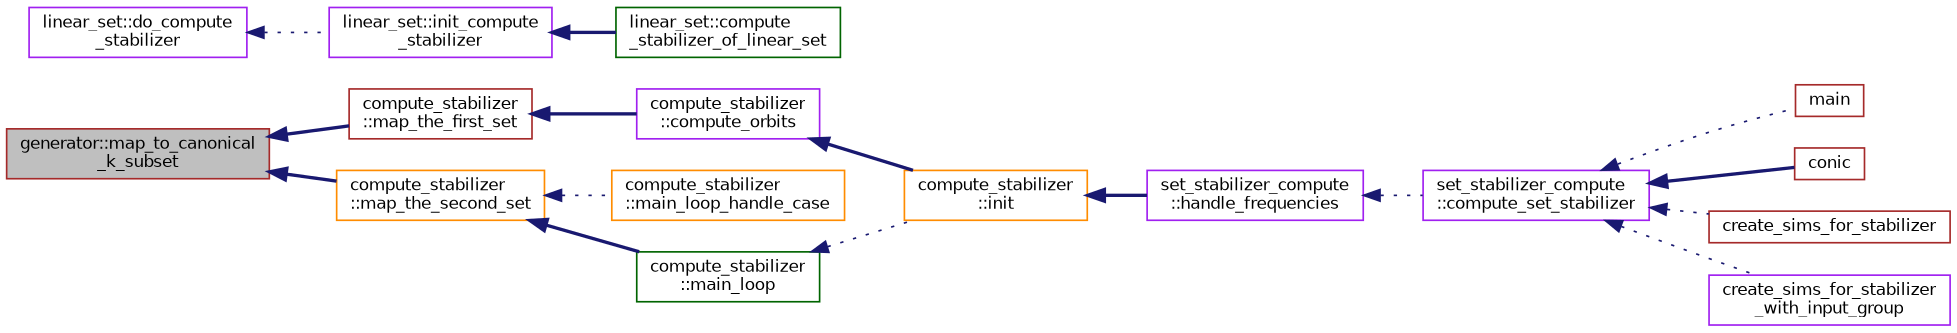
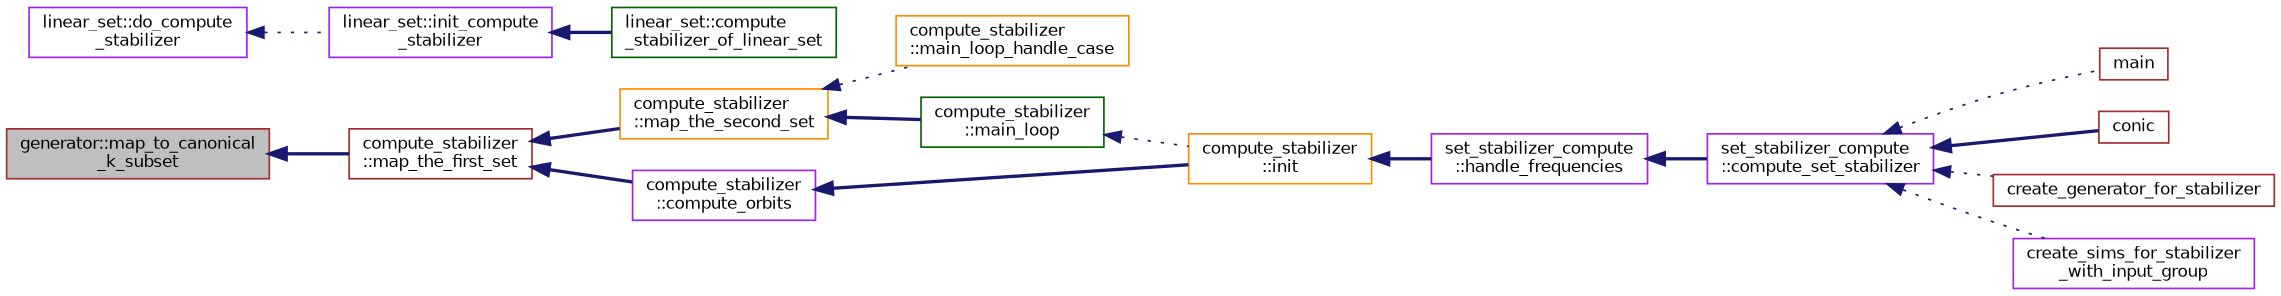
  digraph {
    rankdir=LR
    node [color=purple fillcolor=white fontname=Helvetica fontsize=10 shape=record style=filled]
    edge [color=midnightblue dir=back fontname=Helvetica fontsize=10 labelfontname=Helvetica labelfontsize=10 style=bold]
    n1 [color=brown fillcolor=grey75 fontcolor=black height=0.2 label="generator::map_to_canonical\l_k_subset" width=0.4]
    n2 [color=brown height=0.2 label="compute_stabilizer\l::map_the_first_set" width=0.4]
    n3 [color=darkorange height=0.2 label="compute_stabilizer\l::map_the_second_set" width=0.4]
    n4 [height=0.2 label="compute_stabilizer\l::compute_orbits" width=0.4]
    n5 [color=darkorange height=0.2 label="compute_stabilizer\l::main_loop_handle_case" width=0.4]
    n6 [color=darkgreen height=0.2 label="compute_stabilizer\l::main_loop" width=0.4]
    n7 [color=darkorange height=0.2 label="compute_stabilizer\l::init" width=0.4]
    n8 [height=0.2 label="set_stabilizer_compute\l::handle_frequencies" width=0.4]
    n9 [height=0.2 label="set_stabilizer_compute\l::compute_set_stabilizer" width=0.4]
    n10 [color=brown height=0.2 label=main width=0.4]
    n11 [color=brown height=0.2 label=conic width=0.4]
-   n12 [color=brown height=0.2 label=create_sims_for_stabilizer width=0.4]
+   n12 [color=brown height=0.2 label=create_generator_for_stabilizer width=0.4]
    n13 [height=0.2 label="create_sims_for_stabilizer\l_with_input_group" width=0.4]
    n14 [height=0.2 label="linear_set::do_compute\l_stabilizer" width=0.4]
    n15 [height=0.2 label="linear_set::init_compute\l_stabilizer" width=0.4]
    n16 [color=darkgreen height=0.2 label="linear_set::compute\l_stabilizer_of_linear_set" width=0.4]
    n1 -> n2
-   n1 -> n3
+   n2 -> n3
    n2 -> n4
    n3 -> n5 [style=dotted]
    n3 -> n6
    n4 -> n7
    n6 -> n7 [style=dotted]
    n7 -> n8
-   n8 -> n9 [style=dotted]
+   n8 -> n9
    n9 -> n10 [style=dotted]
    n9 -> n11
    n9 -> n12 [style=dotted]
    n9 -> n13 [style=dotted]
    n14 -> n15 [style=dotted]
    n15 -> n16
  }
